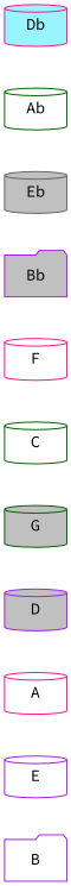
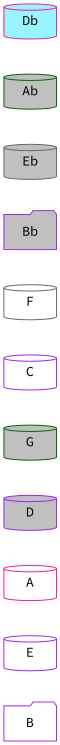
  graph {
    fontname="Source Code Pro"
    mindist=.1
    node [color=purple fillcolor=white fontname="Source Code Pro" margin=0 shape=cylinder style=filled]
    edge [fontname="Source Code Pro" style=invis]
    E
    B [shape=folder]
    Db [color=deeppink fillcolor=cadetblue1]
-   Ab [color=darkgreen]
+   Ab [color=darkgreen fillcolor=gray]
    Eb [color=gray40 fillcolor=gray]
    Bb [fillcolor=gray shape=folder]
-   F [color=deeppink]
-   C [color=darkgreen]
+   F [color=gray40]
+   C
    G [color=darkgreen fillcolor=gray]
    D [fillcolor=gray]
    A [color=deeppink]
    subgraph sub_1 {
      E
      B
      Db
      Ab
      Eb
      Bb
      F
      C
      G
      D
      A
    }
    E -- B
    Db -- Ab
    Ab -- Eb
    Eb -- Bb
    Bb -- F
    F -- C
    C -- G
    G -- D
    D -- A
    A -- E
  }
